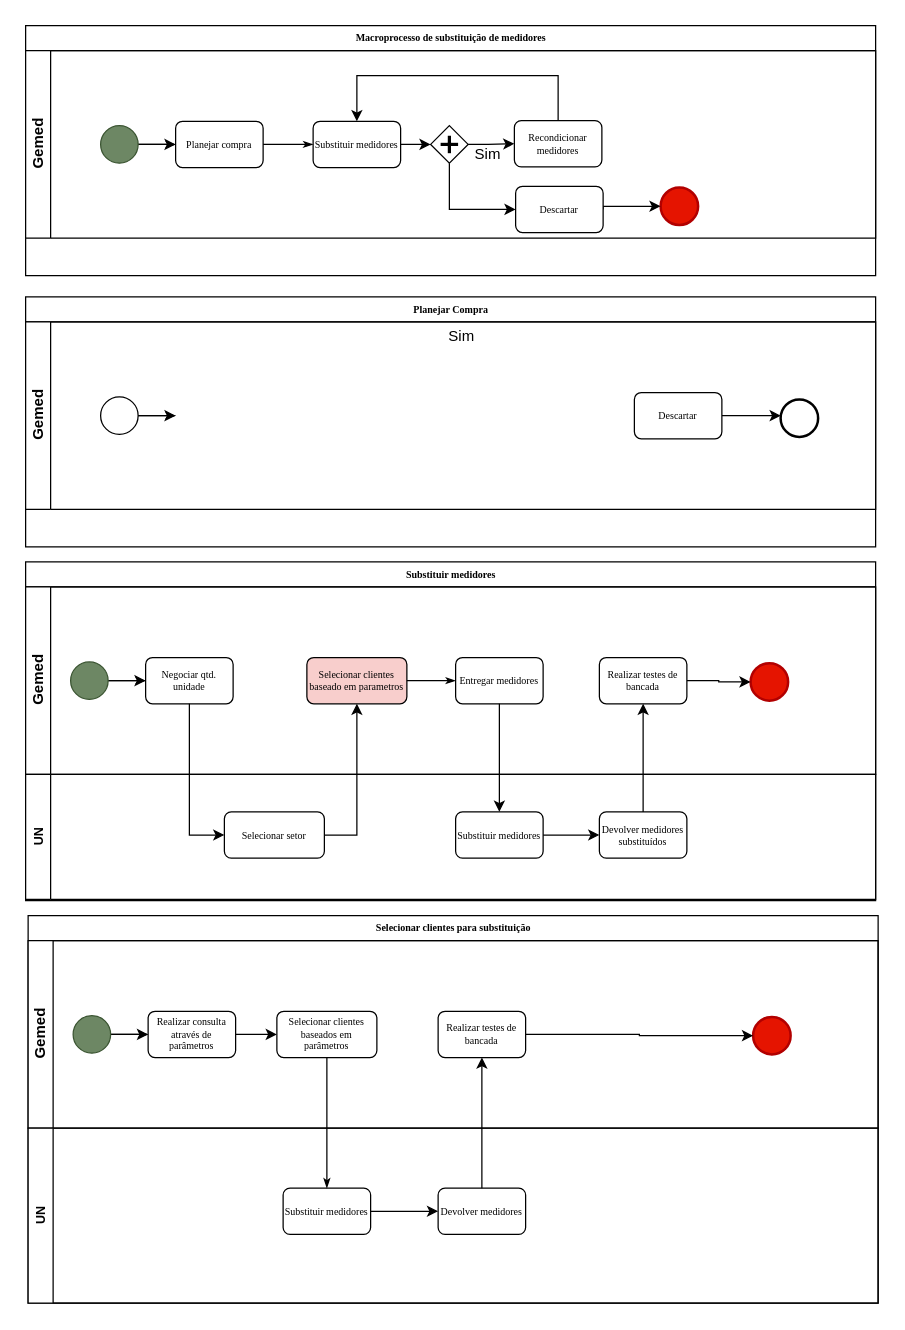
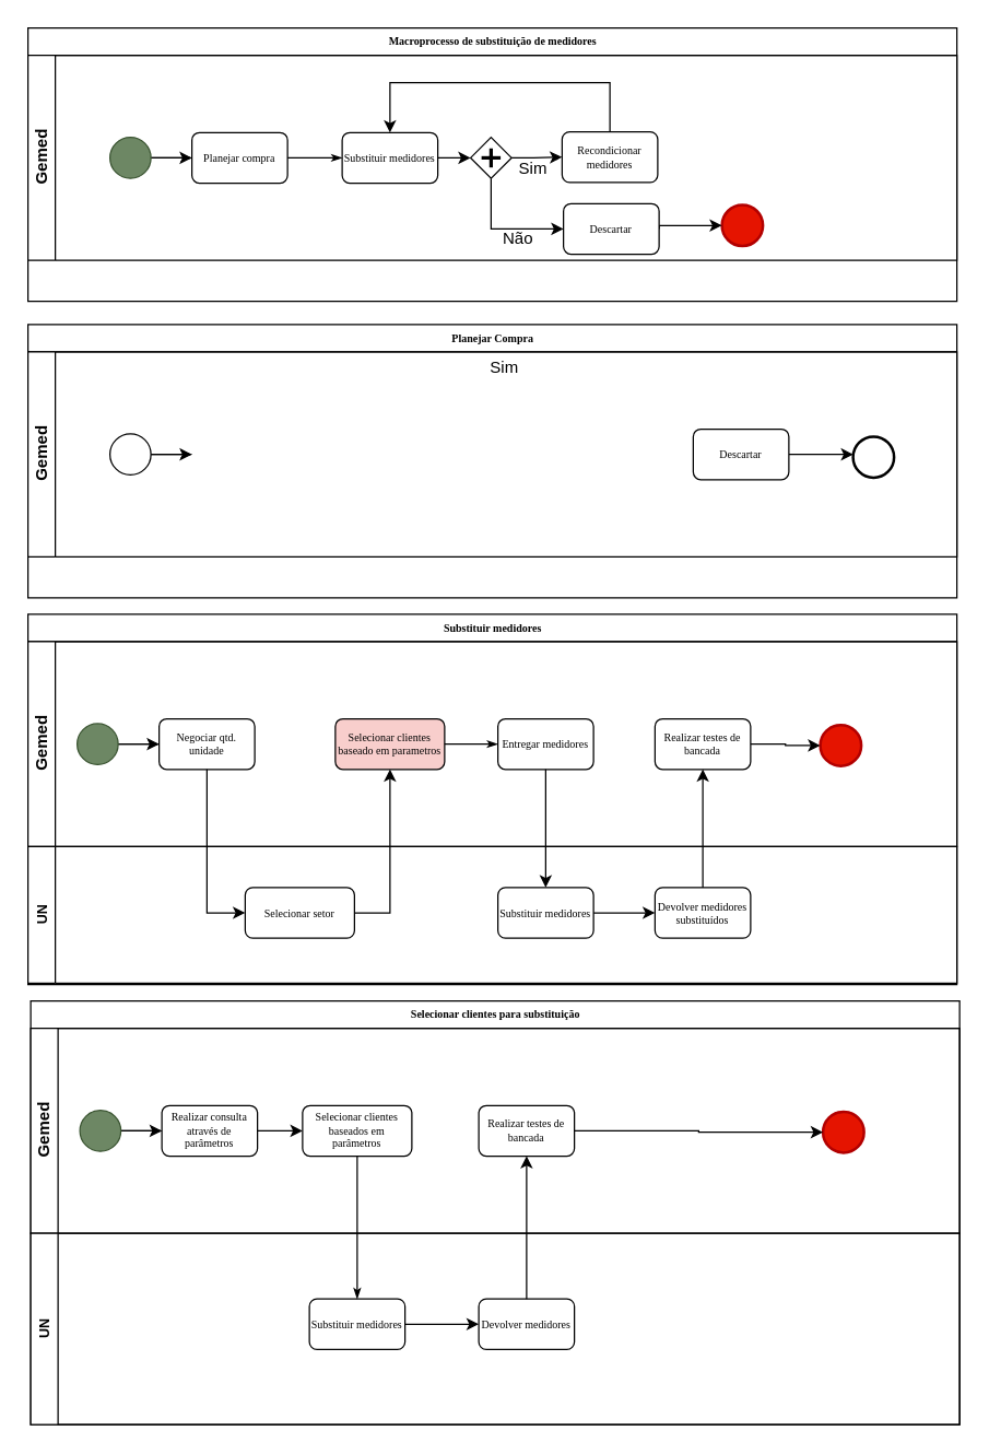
  <mxCell id="0" />
  <mxCell id="1" parent="0" />
  <mxCell id="2" value="Macroprocesso de substituição de medidores" style="swimlane;html=1;childLayout=stackLayout;horizontal=1;startSize=20;horizontalStack=0;rounded=0;shadow=0;labelBackgroundColor=none;strokeWidth=1;fontFamily=Verdana;fontSize=8;align=center;" parent="1" vertex="1"><mxGeometry x="20" y="20" width="680" height="200" as="geometry" /></mxCell>
  <mxCell id="3" value="Gemed" style="swimlane;html=1;startSize=20;horizontal=0;" parent="2" vertex="1"><mxGeometry y="20" width="680" height="150" as="geometry"><mxRectangle y="20" width="680" height="30" as="alternateBounds" /></mxGeometry></mxCell>
  <mxCell id="4" style="edgeStyle=orthogonalEdgeStyle;rounded=0;html=1;labelBackgroundColor=none;startArrow=none;startFill=0;startSize=5;endArrow=classicThin;endFill=1;endSize=5;jettySize=auto;orthogonalLoop=1;strokeWidth=1;fontFamily=Verdana;fontSize=8" parent="3" source="6" target="7" edge="1"><mxGeometry relative="1" as="geometry" /></mxCell>
  <mxCell id="5" value="" style="edgeStyle=orthogonalEdgeStyle;rounded=0;orthogonalLoop=1;jettySize=auto;html=1;" parent="3" source="6" target="7" edge="1"><mxGeometry relative="1" as="geometry" /></mxCell>
  <mxCell id="6" value="" style="ellipse;whiteSpace=wrap;html=1;rounded=0;shadow=0;labelBackgroundColor=none;strokeWidth=1;fontFamily=Verdana;fontSize=8;align=center;fillColor=#6d8764;fontColor=#ffffff;strokeColor=#3A5431;" parent="3" vertex="1"><mxGeometry x="60" y="60" width="30" height="30" as="geometry" /></mxCell>
  <mxCell id="7" value="Planejar compra" style="rounded=1;whiteSpace=wrap;html=1;shadow=0;labelBackgroundColor=none;strokeWidth=1;fontFamily=Verdana;fontSize=8;align=center;" parent="3" vertex="1"><mxGeometry x="120" y="56.5" width="70" height="37" as="geometry" /></mxCell>
  <mxCell id="8" style="edgeStyle=orthogonalEdgeStyle;rounded=0;orthogonalLoop=1;jettySize=auto;html=1;entryX=0;entryY=0.5;entryDx=0;entryDy=0;fontSize=10;" parent="3" target="15" edge="1"><mxGeometry relative="1" as="geometry"><mxPoint x="293.0" y="75" as="sourcePoint" /><mxPoint x="339" y="75" as="targetPoint" /></mxGeometry></mxCell>
  <mxCell id="9" value="Substituir medidores" style="rounded=1;whiteSpace=wrap;html=1;shadow=0;labelBackgroundColor=none;strokeWidth=1;fontFamily=Verdana;fontSize=8;align=center;" parent="3" vertex="1"><mxGeometry x="230" y="56.5" width="70" height="37" as="geometry" /></mxCell>
  <mxCell id="10" value="" style="edgeStyle=orthogonalEdgeStyle;rounded=0;orthogonalLoop=1;jettySize=auto;html=1;entryX=0;entryY=0.5;entryDx=0;entryDy=0;exitX=1;exitY=0.5;exitDx=0;exitDy=0;" parent="3" source="15" target="14" edge="1"><mxGeometry relative="1" as="geometry"><mxPoint x="429.0" y="60" as="sourcePoint" /><mxPoint x="363.62" y="56.5" as="targetPoint" /><Array as="points"><mxPoint x="370" y="75" /></Array></mxGeometry></mxCell>
  <mxCell id="11" value="" style="ellipse;whiteSpace=wrap;html=1;rounded=0;shadow=0;labelBackgroundColor=none;strokeWidth=2;fontFamily=Verdana;fontSize=8;align=center;fillColor=#e51400;fontColor=#ffffff;strokeColor=#B20000;" parent="3" vertex="1"><mxGeometry x="508" y="109.5" width="30" height="30" as="geometry" /></mxCell>
  <mxCell id="12" style="edgeStyle=orthogonalEdgeStyle;rounded=0;html=1;labelBackgroundColor=none;startArrow=none;startFill=0;startSize=5;endArrow=classicThin;endFill=1;endSize=5;jettySize=auto;orthogonalLoop=1;strokeWidth=1;fontFamily=Verdana;fontSize=8;entryX=0;entryY=0.5;entryDx=0;entryDy=0;" parent="3" source="7" target="9" edge="1"><mxGeometry relative="1" as="geometry" /></mxCell>
  <mxCell id="13" style="edgeStyle=orthogonalEdgeStyle;rounded=0;orthogonalLoop=1;jettySize=auto;html=1;entryX=0.5;entryY=0;entryDx=0;entryDy=0;fontSize=10;exitX=0.5;exitY=0;exitDx=0;exitDy=0;" parent="3" source="14" target="9" edge="1"><mxGeometry relative="1" as="geometry"><Array as="points"><mxPoint x="426" y="20" /><mxPoint x="265" y="20" /></Array></mxGeometry></mxCell>
  <mxCell id="14" value="Recondicionar medidores" style="rounded=1;whiteSpace=wrap;html=1;shadow=0;labelBackgroundColor=none;strokeWidth=1;fontFamily=Verdana;fontSize=8;align=center;" parent="3" vertex="1"><mxGeometry x="391" y="56" width="70" height="37" as="geometry" /></mxCell>
  <mxCell id="15" value="" style="shape=mxgraph.bpmn.shape;html=1;verticalLabelPosition=bottom;labelBackgroundColor=#ffffff;verticalAlign=top;perimeter=rhombusPerimeter;background=gateway;outline=none;symbol=parallelGw;rounded=1;shadow=0;strokeWidth=1;fontFamily=Verdana;fontSize=8;align=center;" parent="3" vertex="1"><mxGeometry x="324" y="60" width="30" height="30" as="geometry" /></mxCell>
  <mxCell id="16" value="Sim" style="text;html=1;strokeColor=none;fillColor=none;align=center;verticalAlign=middle;whiteSpace=wrap;rounded=0;" parent="3" vertex="1"><mxGeometry x="340" y="73" width="60" height="20" as="geometry" /></mxCell>
+ <mxCell id="17" value="Não" style="text;html=1;strokeColor=none;fillColor=none;align=center;verticalAlign=middle;whiteSpace=wrap;rounded=0;" parent="3" vertex="1"><mxGeometry x="329" y="124" width="60" height="20" as="geometry" /></mxCell>
  <mxCell id="18" style="edgeStyle=orthogonalEdgeStyle;rounded=0;orthogonalLoop=1;jettySize=auto;html=1;exitX=1;exitY=0.5;exitDx=0;exitDy=0;entryX=0;entryY=0.5;entryDx=0;entryDy=0;" parent="1" source="19" target="11" edge="1"><mxGeometry relative="1" as="geometry"><mxPoint x="561" y="162.034" as="sourcePoint" /><mxPoint x="580" y="167" as="targetPoint" /><Array as="points"><mxPoint x="482" y="164" /></Array></mxGeometry></mxCell>
  <mxCell id="19" value="Descartar" style="rounded=1;whiteSpace=wrap;html=1;shadow=0;labelBackgroundColor=none;strokeWidth=1;fontFamily=Verdana;fontSize=8;align=center;" parent="1" vertex="1"><mxGeometry x="412" y="148.5" width="70" height="37" as="geometry" /></mxCell>
  <mxCell id="20" style="edgeStyle=orthogonalEdgeStyle;rounded=0;orthogonalLoop=1;jettySize=auto;html=1;exitX=0.5;exitY=1;exitDx=0;exitDy=0;entryX=0;entryY=0.5;entryDx=0;entryDy=0;" parent="1" source="15" target="19" edge="1"><mxGeometry relative="1" as="geometry"><mxPoint x="510" y="115" as="targetPoint" /><Array as="points"><mxPoint x="359" y="167" /></Array></mxGeometry></mxCell>
  <mxCell id="21" value="Planejar Compra" style="swimlane;html=1;childLayout=stackLayout;horizontal=1;startSize=20;horizontalStack=0;rounded=0;shadow=0;labelBackgroundColor=none;strokeWidth=1;fontFamily=Verdana;fontSize=8;align=center;" parent="1" vertex="1"><mxGeometry x="20" y="237" width="680" height="200" as="geometry" /></mxCell>
  <mxCell id="22" value="Gemed" style="swimlane;html=1;startSize=20;horizontal=0;" parent="21" vertex="1"><mxGeometry y="20" width="680" height="150" as="geometry" /></mxCell>
  <mxCell id="23" style="edgeStyle=orthogonalEdgeStyle;rounded=0;html=1;labelBackgroundColor=none;startArrow=none;startFill=0;startSize=5;endArrow=classicThin;endFill=1;endSize=5;jettySize=auto;orthogonalLoop=1;strokeWidth=1;fontFamily=Verdana;fontSize=8" parent="22" source="25" edge="1"><mxGeometry relative="1" as="geometry"><mxPoint x="120" y="75.034" as="targetPoint" /></mxGeometry></mxCell>
  <mxCell id="24" value="" style="edgeStyle=orthogonalEdgeStyle;rounded=0;orthogonalLoop=1;jettySize=auto;html=1;" parent="22" source="25" edge="1"><mxGeometry relative="1" as="geometry"><mxPoint x="120" y="75.034" as="targetPoint" /></mxGeometry></mxCell>
  <mxCell id="25" value="" style="ellipse;whiteSpace=wrap;html=1;rounded=0;shadow=0;labelBackgroundColor=none;strokeWidth=1;fontFamily=Verdana;fontSize=8;align=center;" parent="22" vertex="1"><mxGeometry x="60" y="60" width="30" height="30" as="geometry" /></mxCell>
  <mxCell id="26" value="" style="ellipse;whiteSpace=wrap;html=1;rounded=0;shadow=0;labelBackgroundColor=none;strokeWidth=2;fontFamily=Verdana;fontSize=8;align=center;" parent="22" vertex="1"><mxGeometry x="604" y="62" width="30" height="30" as="geometry" /></mxCell>
  <mxCell id="27" value="Sim" style="text;html=1;strokeColor=none;fillColor=none;align=center;verticalAlign=middle;whiteSpace=wrap;rounded=0;" parent="22" vertex="1"><mxGeometry x="319" y="2" width="60" height="20" as="geometry" /></mxCell>
  <mxCell id="28" style="edgeStyle=orthogonalEdgeStyle;rounded=0;orthogonalLoop=1;jettySize=auto;html=1;" parent="1" source="29" target="26" edge="1"><mxGeometry relative="1" as="geometry"><mxPoint x="561" y="379.034" as="sourcePoint" /><mxPoint x="620" y="382" as="targetPoint" /><Array as="points"><mxPoint x="639" y="334" /></Array></mxGeometry></mxCell>
  <mxCell id="29" value="Descartar" style="rounded=1;whiteSpace=wrap;html=1;shadow=0;labelBackgroundColor=none;strokeWidth=1;fontFamily=Verdana;fontSize=8;align=center;" parent="1" vertex="1"><mxGeometry x="507" y="313.5" width="70" height="37" as="geometry" /></mxCell>
  <mxCell id="30" value="Substituir medidores" style="swimlane;html=1;childLayout=stackLayout;horizontal=1;startSize=20;horizontalStack=0;rounded=0;shadow=0;labelBackgroundColor=none;strokeWidth=1;fontFamily=Verdana;fontSize=8;align=center;" parent="1" vertex="1"><mxGeometry x="20" y="449" width="680" height="271" as="geometry" /></mxCell>
  <mxCell id="31" value="Gemed" style="swimlane;html=1;startSize=20;horizontal=0;" parent="30" vertex="1"><mxGeometry y="20" width="680" height="150" as="geometry"><mxRectangle y="20" width="680" height="30" as="alternateBounds" /></mxGeometry></mxCell>
  <mxCell id="32" style="edgeStyle=orthogonalEdgeStyle;rounded=0;html=1;labelBackgroundColor=none;startArrow=none;startFill=0;startSize=5;endArrow=classicThin;endFill=1;endSize=5;jettySize=auto;orthogonalLoop=1;strokeWidth=1;fontFamily=Verdana;fontSize=8" parent="31" source="34" target="35" edge="1"><mxGeometry relative="1" as="geometry" /></mxCell>
  <mxCell id="33" value="" style="edgeStyle=orthogonalEdgeStyle;rounded=0;orthogonalLoop=1;jettySize=auto;html=1;" parent="31" source="34" target="35" edge="1"><mxGeometry relative="1" as="geometry" /></mxCell>
  <mxCell id="34" value="" style="ellipse;whiteSpace=wrap;html=1;rounded=0;shadow=0;labelBackgroundColor=none;strokeWidth=1;fontFamily=Verdana;fontSize=8;align=center;fillColor=#6d8764;fontColor=#ffffff;strokeColor=#3A5431;" parent="31" vertex="1"><mxGeometry x="36" y="60" width="30" height="30" as="geometry" /></mxCell>
  <mxCell id="35" value="Negociar qtd. unidade" style="rounded=1;whiteSpace=wrap;html=1;shadow=0;labelBackgroundColor=none;strokeWidth=1;fontFamily=Verdana;fontSize=8;align=center;" parent="31" vertex="1"><mxGeometry x="96" y="56.5" width="70" height="37" as="geometry" /></mxCell>
  <mxCell id="36" value="Selecionar clientes baseado em parametros" style="rounded=1;whiteSpace=wrap;html=1;shadow=0;labelBackgroundColor=none;strokeWidth=1;fontFamily=Verdana;fontSize=8;align=center;fillColor=#f8cecc;" parent="31" vertex="1"><mxGeometry x="225" y="56.5" width="80" height="37" as="geometry" /></mxCell>
  <mxCell id="37" value="" style="ellipse;whiteSpace=wrap;html=1;rounded=0;shadow=0;labelBackgroundColor=none;strokeWidth=2;fontFamily=Verdana;fontSize=8;align=center;fillColor=#e51400;fontColor=#ffffff;strokeColor=#B20000;" parent="31" vertex="1"><mxGeometry x="580" y="61" width="30" height="30" as="geometry" /></mxCell>
  <mxCell id="38" style="edgeStyle=orthogonalEdgeStyle;rounded=0;html=1;labelBackgroundColor=none;startArrow=none;startFill=0;startSize=5;endArrow=classicThin;endFill=1;endSize=5;jettySize=auto;orthogonalLoop=1;strokeWidth=1;fontFamily=Verdana;fontSize=8" parent="31" source="36" target="39" edge="1"><mxGeometry relative="1" as="geometry"><mxPoint x="320" y="70" as="targetPoint" /></mxGeometry></mxCell>
  <mxCell id="39" value="Entregar medidores" style="rounded=1;whiteSpace=wrap;html=1;shadow=0;labelBackgroundColor=none;strokeWidth=1;fontFamily=Verdana;fontSize=8;align=center;" parent="31" vertex="1"><mxGeometry x="344" y="56.5" width="70" height="37" as="geometry" /></mxCell>
  <mxCell id="40" style="edgeStyle=orthogonalEdgeStyle;rounded=0;orthogonalLoop=1;jettySize=auto;html=1;fontSize=10;entryX=0;entryY=0.5;entryDx=0;entryDy=0;" parent="31" source="41" target="37" edge="1"><mxGeometry relative="1" as="geometry"><mxPoint x="600" y="77" as="targetPoint" /></mxGeometry></mxCell>
  <mxCell id="41" value="Realizar testes de bancada" style="rounded=1;whiteSpace=wrap;html=1;shadow=0;labelBackgroundColor=none;strokeWidth=1;fontFamily=Verdana;fontSize=8;align=center;" parent="31" vertex="1"><mxGeometry x="459" y="56.5" width="70" height="37" as="geometry" /></mxCell>
  <mxCell id="42" value="UN" style="swimlane;horizontal=0;whiteSpace=wrap;html=1;fontSize=10;startSize=20;" parent="30" vertex="1"><mxGeometry y="170" width="680" height="100" as="geometry" /></mxCell>
  <mxCell id="43" value="Selecionar setor" style="rounded=1;whiteSpace=wrap;html=1;shadow=0;labelBackgroundColor=none;strokeWidth=1;fontFamily=Verdana;fontSize=8;align=center;" parent="42" vertex="1"><mxGeometry x="159" y="30" width="80" height="37" as="geometry" /></mxCell>
  <mxCell id="44" value="Substituir medidores" style="rounded=1;whiteSpace=wrap;html=1;shadow=0;labelBackgroundColor=none;strokeWidth=1;fontFamily=Verdana;fontSize=8;align=center;" parent="42" vertex="1"><mxGeometry x="344" y="30" width="70" height="37" as="geometry" /></mxCell>
  <mxCell id="45" style="edgeStyle=orthogonalEdgeStyle;rounded=0;orthogonalLoop=1;jettySize=auto;html=1;entryX=0;entryY=0.5;entryDx=0;entryDy=0;fontSize=10;exitX=0.5;exitY=1;exitDx=0;exitDy=0;" parent="30" source="35" target="43" edge="1"><mxGeometry relative="1" as="geometry" /></mxCell>
  <mxCell id="46" style="edgeStyle=orthogonalEdgeStyle;rounded=0;orthogonalLoop=1;jettySize=auto;html=1;entryX=0.5;entryY=1;entryDx=0;entryDy=0;fontSize=10;exitX=1;exitY=0.5;exitDx=0;exitDy=0;" parent="30" source="43" target="36" edge="1"><mxGeometry relative="1" as="geometry" /></mxCell>
  <mxCell id="47" style="edgeStyle=orthogonalEdgeStyle;rounded=0;orthogonalLoop=1;jettySize=auto;html=1;entryX=0.5;entryY=0;entryDx=0;entryDy=0;" parent="30" source="39" target="44" edge="1"><mxGeometry relative="1" as="geometry"><mxPoint x="385" y="200" as="targetPoint" /></mxGeometry></mxCell>
  <mxCell id="48" style="edgeStyle=orthogonalEdgeStyle;rounded=0;orthogonalLoop=1;jettySize=auto;html=1;entryX=0.5;entryY=1;entryDx=0;entryDy=0;fontSize=10;exitX=0.5;exitY=0;exitDx=0;exitDy=0;" parent="1" source="49" target="41" edge="1"><mxGeometry relative="1" as="geometry"><mxPoint x="502.034" y="650" as="sourcePoint" /><mxPoint x="512" y="563.5" as="targetPoint" /></mxGeometry></mxCell>
  <mxCell id="49" value="Devolver medidores substituídos" style="rounded=1;whiteSpace=wrap;html=1;shadow=0;labelBackgroundColor=none;strokeWidth=1;fontFamily=Verdana;fontSize=8;align=center;" parent="1" vertex="1"><mxGeometry x="479" y="649" width="70" height="37" as="geometry" /></mxCell>
  <mxCell id="50" style="edgeStyle=orthogonalEdgeStyle;rounded=0;orthogonalLoop=1;jettySize=auto;html=1;exitX=1;exitY=0.5;exitDx=0;exitDy=0;entryX=0;entryY=0.5;entryDx=0;entryDy=0;fontSize=10;" parent="1" source="44" target="49" edge="1"><mxGeometry relative="1" as="geometry" /></mxCell>
  <mxCell id="51" value="Selecionar clientes para substituição" style="swimlane;html=1;childLayout=stackLayout;horizontal=1;startSize=20;horizontalStack=0;rounded=0;shadow=0;labelBackgroundColor=none;strokeWidth=1;fontFamily=Verdana;fontSize=8;align=center;" parent="1" vertex="1"><mxGeometry x="22" y="732" width="680" height="310" as="geometry" /></mxCell>
  <mxCell id="52" value="Gemed" style="swimlane;html=1;startSize=20;horizontal=0;" parent="51" vertex="1"><mxGeometry y="20" width="680" height="150" as="geometry"><mxRectangle y="20" width="680" height="30" as="alternateBounds" /></mxGeometry></mxCell>
  <mxCell id="53" style="edgeStyle=orthogonalEdgeStyle;rounded=0;html=1;labelBackgroundColor=none;startArrow=none;startFill=0;startSize=5;endArrow=classicThin;endFill=1;endSize=5;jettySize=auto;orthogonalLoop=1;strokeWidth=1;fontFamily=Verdana;fontSize=8" parent="52" source="55" target="57" edge="1"><mxGeometry relative="1" as="geometry" /></mxCell>
  <mxCell id="54" value="" style="edgeStyle=orthogonalEdgeStyle;rounded=0;orthogonalLoop=1;jettySize=auto;html=1;" parent="52" source="55" target="57" edge="1"><mxGeometry relative="1" as="geometry" /></mxCell>
  <mxCell id="55" value="" style="ellipse;whiteSpace=wrap;html=1;rounded=0;shadow=0;labelBackgroundColor=none;strokeWidth=1;fontFamily=Verdana;fontSize=8;align=center;fillColor=#6d8764;fontColor=#ffffff;strokeColor=#3A5431;" parent="52" vertex="1"><mxGeometry x="36" y="60" width="30" height="30" as="geometry" /></mxCell>
  <mxCell id="56" style="edgeStyle=orthogonalEdgeStyle;rounded=0;orthogonalLoop=1;jettySize=auto;html=1;exitX=1;exitY=0.5;exitDx=0;exitDy=0;entryX=0;entryY=0.5;entryDx=0;entryDy=0;" parent="52" source="57" target="58" edge="1"><mxGeometry relative="1" as="geometry" /></mxCell>
  <mxCell id="57" value="Realizar consulta através de parâmetros" style="rounded=1;whiteSpace=wrap;html=1;shadow=0;labelBackgroundColor=none;strokeWidth=1;fontFamily=Verdana;fontSize=8;align=center;" parent="52" vertex="1"><mxGeometry x="96" y="56.5" width="70" height="37" as="geometry" /></mxCell>
  <mxCell id="58" value="Selecionar clientes baseados em parâmetros" style="rounded=1;whiteSpace=wrap;html=1;shadow=0;labelBackgroundColor=none;strokeWidth=1;fontFamily=Verdana;fontSize=8;align=center;" parent="52" vertex="1"><mxGeometry x="199" y="56.5" width="80" height="37" as="geometry" /></mxCell>
  <mxCell id="59" value="" style="ellipse;whiteSpace=wrap;html=1;rounded=0;shadow=0;labelBackgroundColor=none;strokeWidth=2;fontFamily=Verdana;fontSize=8;align=center;fillColor=#e51400;fontColor=#ffffff;strokeColor=#B20000;" parent="52" vertex="1"><mxGeometry x="580" y="61" width="30" height="30" as="geometry" /></mxCell>
  <mxCell id="60" style="edgeStyle=orthogonalEdgeStyle;rounded=0;orthogonalLoop=1;jettySize=auto;html=1;fontSize=10;entryX=0;entryY=0.5;entryDx=0;entryDy=0;" parent="52" source="61" target="59" edge="1"><mxGeometry relative="1" as="geometry"><mxPoint x="600" y="77" as="targetPoint" /></mxGeometry></mxCell>
  <mxCell id="61" value="Realizar testes de bancada" style="rounded=1;whiteSpace=wrap;html=1;shadow=0;labelBackgroundColor=none;strokeWidth=1;fontFamily=Verdana;fontSize=8;align=center;" parent="52" vertex="1"><mxGeometry x="328" y="56.5" width="70" height="37" as="geometry" /></mxCell>
  <mxCell id="62" value="UN" style="swimlane;horizontal=0;whiteSpace=wrap;html=1;fontSize=10;startSize=20;" parent="51" vertex="1"><mxGeometry y="170" width="680" height="140" as="geometry" /></mxCell>
  <mxCell id="63" style="edgeStyle=orthogonalEdgeStyle;rounded=0;orthogonalLoop=1;jettySize=auto;html=1;entryX=0;entryY=0.5;entryDx=0;entryDy=0;" parent="62" source="64" target="65" edge="1"><mxGeometry relative="1" as="geometry" /></mxCell>
  <mxCell id="64" value="Substituir medidores" style="rounded=1;whiteSpace=wrap;html=1;shadow=0;labelBackgroundColor=none;strokeWidth=1;fontFamily=Verdana;fontSize=8;align=center;" parent="62" vertex="1"><mxGeometry x="204" y="48" width="70" height="37" as="geometry" /></mxCell>
  <mxCell id="65" value="Devolver medidores" style="rounded=1;whiteSpace=wrap;html=1;shadow=0;labelBackgroundColor=none;strokeWidth=1;fontFamily=Verdana;fontSize=8;align=center;" parent="62" vertex="1"><mxGeometry x="328" y="48" width="70" height="37" as="geometry" /></mxCell>
  <mxCell id="66" style="edgeStyle=orthogonalEdgeStyle;rounded=0;html=1;labelBackgroundColor=none;startArrow=none;startFill=0;startSize=5;endArrow=classicThin;endFill=1;endSize=5;jettySize=auto;orthogonalLoop=1;strokeWidth=1;fontFamily=Verdana;fontSize=8" parent="51" source="58" target="64" edge="1"><mxGeometry relative="1" as="geometry"><mxPoint x="320" y="90" as="targetPoint" /></mxGeometry></mxCell>
  <mxCell id="67" style="edgeStyle=orthogonalEdgeStyle;rounded=0;orthogonalLoop=1;jettySize=auto;html=1;entryX=0.5;entryY=1;entryDx=0;entryDy=0;" parent="51" source="65" target="61" edge="1"><mxGeometry relative="1" as="geometry" /></mxCell>
